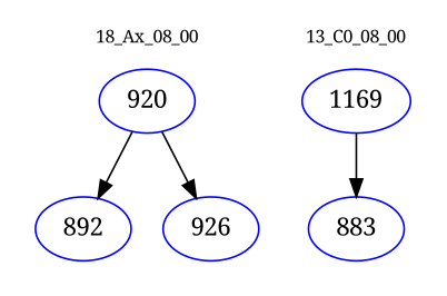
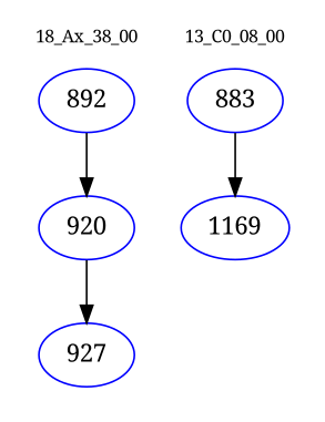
  digraph {
    fontname="Noto Serif"
    node [color=blue fontname="Noto Serif"]
    edge [color=black fontname="Noto Serif"]
    n1 [label=920]
    n2 [label=892]
-   n3 [label=926]
+   n3 [label=927]
    n4 [label=883]
    n5 [label=1169]
    subgraph cluster_1 {
      color=white
      fontsize=10
-     label="18_Ax_08_00"
+     label="18_Ax_38_00"
      n1
      n2
      n3
    }
    subgraph cluster_2 {
      color=white
      fontsize=10
      label="13_C0_08_00"
      n4
      n5
    }
-   n1 -> n2
+   n2 -> n1
    n1 -> n3
-   n5 -> n4
+   n4 -> n5
  }
